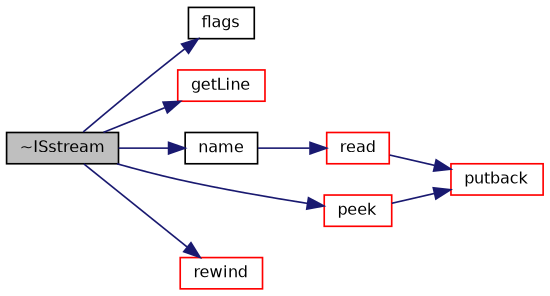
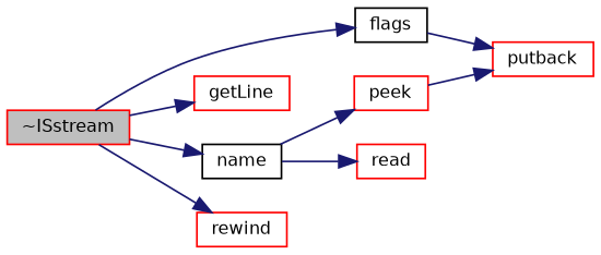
  digraph {
    rankdir=LR
    node [color=red fontname=Helvetica fontsize=10 shape=record]
    edge [color=midnightblue fontname=Helvetica fontsize=10 labelfontname=Helvetica labelfontsize=10 style=solid]
-   n1 [color=black fillcolor=grey75 fontcolor=black height=0.2 label="~ISstream" style=filled width=0.4]
+   n1 [fillcolor=grey75 fontcolor=black height=0.2 label="~ISstream" style=filled width=0.4]
    n2 [color=black height=0.2 label=flags width=0.4]
    n3 [height=0.2 label=getLine width=0.4]
    n4 [color=black height=0.2 label=name width=0.4]
    n5 [height=0.2 label=peek width=0.4]
    n6 [height=0.2 label=rewind width=0.4]
    n7 [height=0.2 label=read width=0.4]
    n8 [height=0.2 label=putback width=0.4]
    n1 -> n2
    n1 -> n3
    n1 -> n4
-   n1 -> n5
+   n4 -> n5
    n1 -> n6
    n4 -> n7
    n5 -> n8
-   n7 -> n8
+   n2 -> n8
  }
